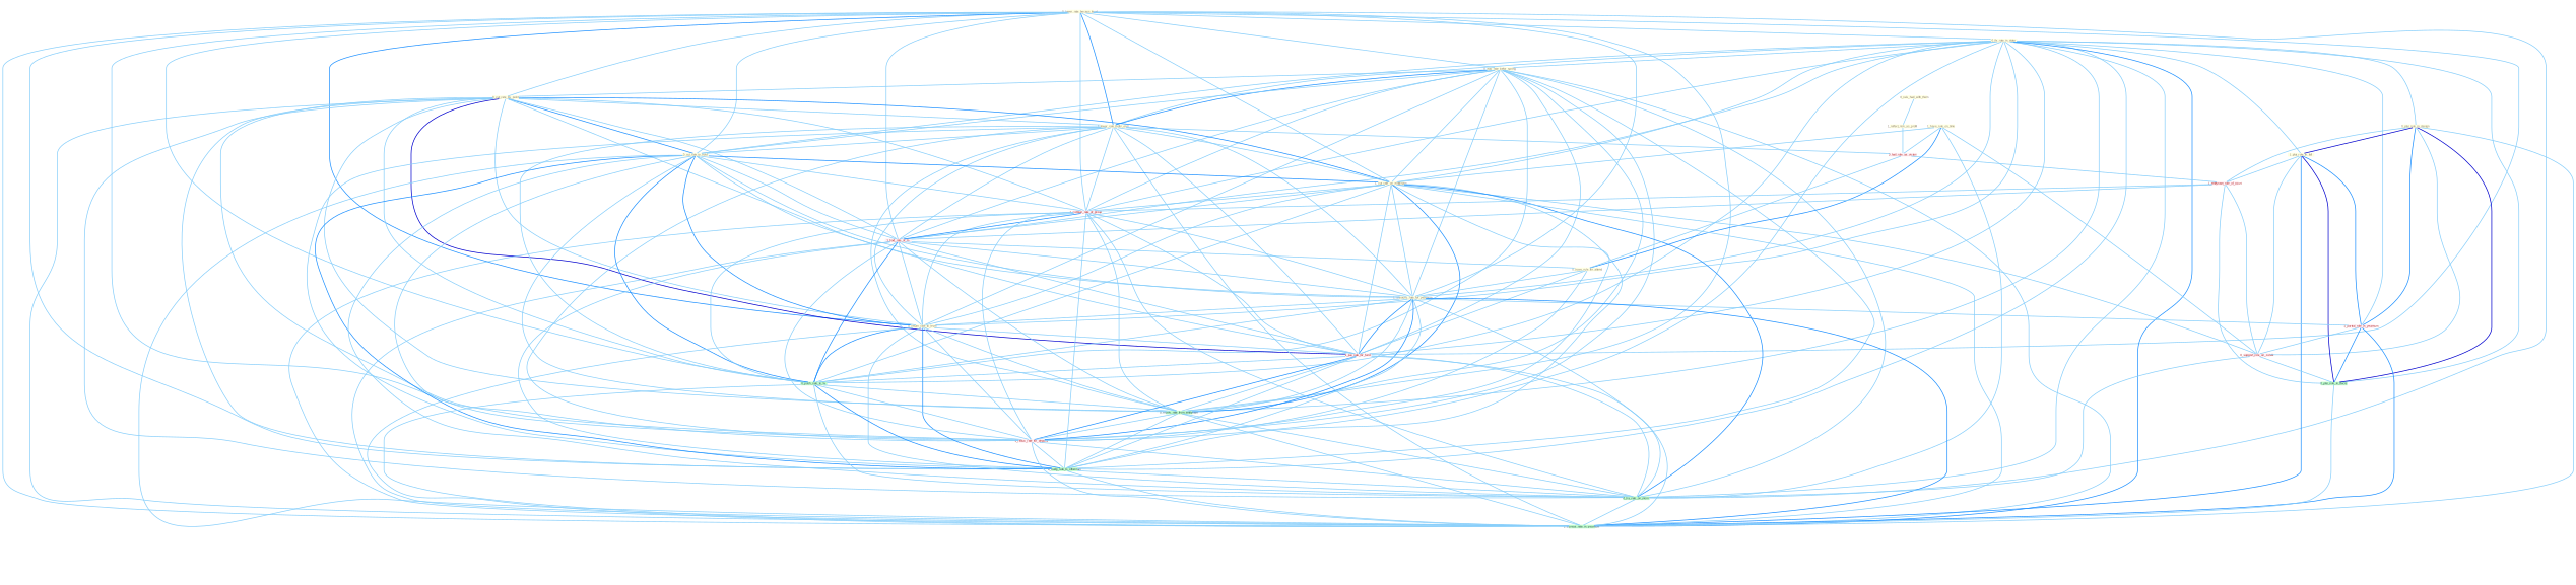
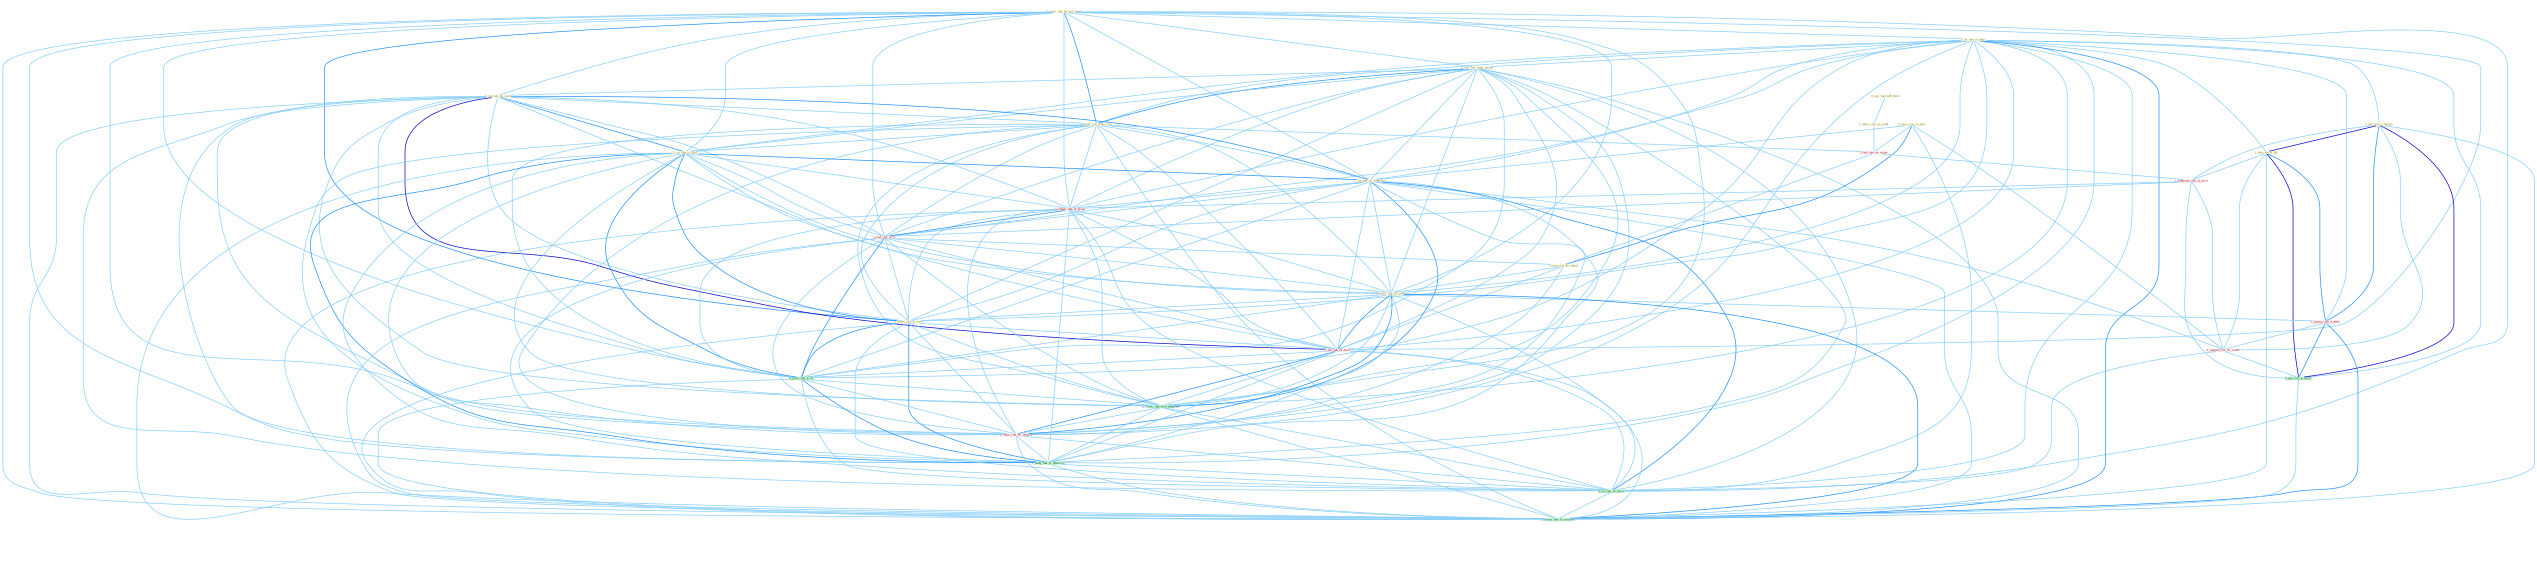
  graph {
    fontname="Liberation Sans"
    node [color="#ffffe0" fixedsize=true fontcolor="#8b7d6b" fontname="Liberation Sans" fontsize=4 shape=polygon style=filled]
    edge [color="#87cefa" fontname="Liberation Sans" w=1]
    n1 [height=.06 label="0_rais_had_with_them" width=.5]
    "0_lower_rate_becaus_level " [height=.06 width=.5]
    "0_fix_rate_in_state " [height=.06 width=.5]
    "0_eas_rate_befor_spring " [height=.06 width=.5]
    "0_cut_rate_by_point " [height=.06 width=.5]
    "0_plai_role_in_design " [height=.06 width=.5]
    "1_plai_role_in_fall " [height=.06 width=.5]
    "0_lower_rate_befor_end " [height=.06 width=.5]
    "0_cut_rate_to_hold " [height=.06 width=.5]
    "1_have_rule_on_time " [height=.06 width=.5]
    "1_cut_rate_on_entitynam " [height=.06 width=.5]
    "0_have_rule_for_attend " [height=.06 width=.5]
    "1_announc_rate_for_yearnum " [height=.06 width=.5]
    "1_reflect_risk_as_profil " [height=.06 width=.5]
    "0_return_rate_to_level " [height=.06 width=.5]
-   "1_portrai_role_in_yearnum " [color="#fff0f5" fontcolor="#b22222" height=.06 width=.5]
+   "1_portrai_role_in_yearnum " [color="#fff0f5" fontcolor="#b22222" height=.06 width=.5 label="1_portrai_role_in_them"]
    "1_pai_rate_for_fund " [color="#fff0f5" fontcolor="#b22222" height=.06 width=.5]
    "1_entitynam_role_of_court " [color="#fff0f5" fontcolor="#b22222" height=.06 width=.5]
    "1_compar_rate_of_group " [color="#fff0f5" fontcolor="#b22222" height=.06 width=.5]
    "0_support_role_on_condit " [color="#fff0f5" fontcolor="#b22222" height=.06 width=.5]
    "1_had_rate_of_% " [color="#fff0f5" fontcolor="#b22222" height=.06 width=.5]
    "0_hail_rule_as_victori " [color="#fff0f5" fontcolor="#b22222" height=.06 width=.5]
    "1_reduc_rate_for_deposit " [color="#fff0f5" fontcolor="#b22222" height=.06 width=.5]
    "0_push_rate_to_% " [color="#BDFCC9" fontcolor="#2f4f4f" height=.06 width=.5]
    "0_receiv_rate_from_entitynam " [color="#BDFCC9" fontcolor="#2f4f4f" height=.06 width=.5]
-   "0_nudg_rate_to_othernum " [color="#BDFCC9" fontcolor="#2f4f4f" height=.06 width=.5 label="9_nudg_rate_to_othernum"]
+   "0_nudg_rate_to_othernum " [color="#BDFCC9" fontcolor="#2f4f4f" height=.06 width=.5]
    "0_ha_rate_on_morn " [color="#BDFCC9" fontcolor="#2f4f4f" height=.06 width=.5]
    "0_increas_rate_in_yearnum " [color="#BDFCC9" fontcolor="#2f4f4f" height=.06 width=.5]
    "0_plai_role_in_decis " [color="#BDFCC9" fontcolor="#2f4f4f" height=.06 width=.5]
    subgraph sub_1 {
      n1
      "0_lower_rate_becaus_level "
      "0_fix_rate_in_state "
      "0_eas_rate_befor_spring "
      "0_cut_rate_by_point "
      "0_plai_role_in_design "
      "1_plai_role_in_fall "
      "0_lower_rate_befor_end "
      "0_cut_rate_to_hold "
      "1_have_rule_on_time "
      "1_cut_rate_on_entitynam "
      "0_have_rule_for_attend "
      "1_announc_rate_for_yearnum "
      "1_reflect_risk_as_profil "
      "0_return_rate_to_level "
    }
    subgraph sub_2 {
      "1_portrai_role_in_yearnum "
      "1_pai_rate_for_fund "
      "1_entitynam_role_of_court "
      "1_compar_rate_of_group "
      "0_support_role_on_condit "
      "1_had_rate_of_% "
      "0_hail_rule_as_victori "
      "1_reduc_rate_for_deposit "
    }
    n1 -- "1_reflect_risk_as_profil "
    "0_lower_rate_becaus_level " -- "0_fix_rate_in_state "
    "0_lower_rate_becaus_level " -- "0_eas_rate_befor_spring "
    "0_lower_rate_becaus_level " -- "0_cut_rate_by_point "
    "0_lower_rate_becaus_level " -- "0_lower_rate_befor_end " [color="#1e90ff" w=2]
    "0_lower_rate_becaus_level " -- "0_cut_rate_to_hold "
    "0_lower_rate_becaus_level " -- "1_cut_rate_on_entitynam "
    "0_lower_rate_becaus_level " -- "1_announc_rate_for_yearnum "
    "0_lower_rate_becaus_level " -- "0_return_rate_to_level " [color="#1e90ff" w=2]
    "0_lower_rate_becaus_level " -- "1_pai_rate_for_fund "
    "0_lower_rate_becaus_level " -- "1_compar_rate_of_group "
    "0_lower_rate_becaus_level " -- "1_had_rate_of_% "
    "0_lower_rate_becaus_level " -- "1_reduc_rate_for_deposit "
    "0_lower_rate_becaus_level " -- "0_push_rate_to_% "
    "0_lower_rate_becaus_level " -- "0_receiv_rate_from_entitynam "
    "0_lower_rate_becaus_level " -- "0_nudg_rate_to_othernum "
    "0_lower_rate_becaus_level " -- "0_ha_rate_on_morn "
    "0_lower_rate_becaus_level " -- "0_increas_rate_in_yearnum "
    "0_fix_rate_in_state " -- "0_eas_rate_befor_spring "
    "0_fix_rate_in_state " -- "0_plai_role_in_design "
    "0_fix_rate_in_state " -- "1_plai_role_in_fall "
    "0_fix_rate_in_state " -- "0_lower_rate_befor_end "
    "0_fix_rate_in_state " -- "0_cut_rate_to_hold "
    "0_fix_rate_in_state " -- "1_cut_rate_on_entitynam "
    "0_fix_rate_in_state " -- "1_announc_rate_for_yearnum "
    "0_fix_rate_in_state " -- "0_return_rate_to_level "
    "0_fix_rate_in_state " -- "1_portrai_role_in_yearnum "
    "0_fix_rate_in_state " -- "1_pai_rate_for_fund "
    "0_fix_rate_in_state " -- "1_compar_rate_of_group "
    "0_fix_rate_in_state " -- "1_had_rate_of_% "
    "0_fix_rate_in_state " -- "1_reduc_rate_for_deposit "
    "0_fix_rate_in_state " -- "0_push_rate_to_% "
    "0_fix_rate_in_state " -- "0_receiv_rate_from_entitynam "
    "0_fix_rate_in_state " -- "0_nudg_rate_to_othernum "
    "0_fix_rate_in_state " -- "0_ha_rate_on_morn "
    "0_fix_rate_in_state " -- "0_increas_rate_in_yearnum " [color="#1e90ff" w=2]
    "0_fix_rate_in_state " -- "0_plai_role_in_decis "
    "0_eas_rate_befor_spring " -- "0_cut_rate_by_point "
    "0_eas_rate_befor_spring " -- "0_lower_rate_befor_end " [color="#1e90ff" w=2]
    "0_eas_rate_befor_spring " -- "0_cut_rate_to_hold "
    "0_eas_rate_befor_spring " -- "1_cut_rate_on_entitynam "
    "0_eas_rate_befor_spring " -- "1_announc_rate_for_yearnum "
    "0_eas_rate_befor_spring " -- "0_return_rate_to_level "
    "0_eas_rate_befor_spring " -- "1_pai_rate_for_fund "
    "0_eas_rate_befor_spring " -- "1_compar_rate_of_group "
    "0_eas_rate_befor_spring " -- "1_had_rate_of_% "
    "0_eas_rate_befor_spring " -- "1_reduc_rate_for_deposit "
    "0_eas_rate_befor_spring " -- "0_push_rate_to_% "
    "0_eas_rate_befor_spring " -- "0_receiv_rate_from_entitynam "
    "0_eas_rate_befor_spring " -- "0_nudg_rate_to_othernum "
    "0_eas_rate_befor_spring " -- "0_ha_rate_on_morn "
    "0_eas_rate_befor_spring " -- "0_increas_rate_in_yearnum "
    "0_cut_rate_by_point " -- "0_lower_rate_befor_end "
    "0_cut_rate_by_point " -- "0_cut_rate_to_hold " [color="#1e90ff" w=2]
    "0_cut_rate_by_point " -- "1_cut_rate_on_entitynam " [color="#1e90ff" w=2]
    "0_cut_rate_by_point " -- "1_announc_rate_for_yearnum "
    "0_cut_rate_by_point " -- "0_return_rate_to_level "
    "0_cut_rate_by_point " -- "1_pai_rate_for_fund " [color="#0000cd"]
    "0_cut_rate_by_point " -- "1_compar_rate_of_group "
    "0_cut_rate_by_point " -- "1_had_rate_of_% "
    "0_cut_rate_by_point " -- "1_reduc_rate_for_deposit "
    "0_cut_rate_by_point " -- "0_push_rate_to_% "
    "0_cut_rate_by_point " -- "0_receiv_rate_from_entitynam "
    "0_cut_rate_by_point " -- "0_nudg_rate_to_othernum "
    "0_cut_rate_by_point " -- "0_ha_rate_on_morn "
    "0_cut_rate_by_point " -- "0_increas_rate_in_yearnum "
    "0_plai_role_in_design " -- "1_plai_role_in_fall " [color="#0000cd" w=3]
    "0_plai_role_in_design " -- "1_portrai_role_in_yearnum " [color="#1e90ff" w=2]
    "0_plai_role_in_design " -- "1_entitynam_role_of_court "
    "0_plai_role_in_design " -- "0_support_role_on_condit "
    "0_plai_role_in_design " -- "0_increas_rate_in_yearnum "
    "0_plai_role_in_design " -- "0_plai_role_in_decis " [color="#0000cd" w=3]
    "1_plai_role_in_fall " -- "1_portrai_role_in_yearnum " [color="#1e90ff" w=2]
    "1_plai_role_in_fall " -- "1_entitynam_role_of_court "
    "1_plai_role_in_fall " -- "0_support_role_on_condit "
-   "1_plai_role_in_fall " -- "0_increas_rate_in_yearnum " [color="#1e90ff"]
+   "1_plai_role_in_fall " -- "0_increas_rate_in_yearnum "
    "1_plai_role_in_fall " -- "0_plai_role_in_decis " [color="#0000cd" w=3]
    "0_lower_rate_befor_end " -- "0_cut_rate_to_hold "
    "0_lower_rate_befor_end " -- "1_cut_rate_on_entitynam "
    "0_lower_rate_befor_end " -- "1_announc_rate_for_yearnum "
    "0_lower_rate_befor_end " -- "0_return_rate_to_level "
    "0_lower_rate_befor_end " -- "1_pai_rate_for_fund "
    "0_lower_rate_befor_end " -- "1_compar_rate_of_group "
    "0_lower_rate_befor_end " -- "1_had_rate_of_% "
    "0_lower_rate_befor_end " -- "0_hail_rule_as_victori "
    "0_lower_rate_befor_end " -- "1_reduc_rate_for_deposit "
    "0_lower_rate_befor_end " -- "0_push_rate_to_% "
    "0_lower_rate_befor_end " -- "0_receiv_rate_from_entitynam "
    "0_lower_rate_befor_end " -- "0_nudg_rate_to_othernum "
    "0_lower_rate_befor_end " -- "0_increas_rate_in_yearnum "
    "0_cut_rate_to_hold " -- "1_cut_rate_on_entitynam " [color="#1e90ff" w=2]
    "0_cut_rate_to_hold " -- "1_announc_rate_for_yearnum "
    "0_cut_rate_to_hold " -- "0_return_rate_to_level " [color="#1e90ff" w=2]
    "0_cut_rate_to_hold " -- "1_pai_rate_for_fund "
    "0_cut_rate_to_hold " -- "1_compar_rate_of_group "
    "0_cut_rate_to_hold " -- "1_had_rate_of_% "
    "0_cut_rate_to_hold " -- "1_reduc_rate_for_deposit "
    "0_cut_rate_to_hold " -- "0_push_rate_to_% " [color="#1e90ff" w=2]
    "0_cut_rate_to_hold " -- "0_receiv_rate_from_entitynam "
    "0_cut_rate_to_hold " -- "0_nudg_rate_to_othernum " [color="#1e90ff" w=2]
    "0_cut_rate_to_hold " -- "0_ha_rate_on_morn "
    "0_cut_rate_to_hold " -- "0_increas_rate_in_yearnum "
    "1_have_rule_on_time " -- "1_cut_rate_on_entitynam "
    "1_have_rule_on_time " -- "0_have_rule_for_attend " [color="#1e90ff" w=2]
    "1_have_rule_on_time " -- "0_support_role_on_condit "
    "1_have_rule_on_time " -- "0_hail_rule_as_victori "
    "1_have_rule_on_time " -- "0_ha_rate_on_morn "
    "1_cut_rate_on_entitynam " -- "1_announc_rate_for_yearnum "
    "1_cut_rate_on_entitynam " -- "0_return_rate_to_level "
    "1_cut_rate_on_entitynam " -- "1_pai_rate_for_fund "
    "1_cut_rate_on_entitynam " -- "1_compar_rate_of_group "
    "1_cut_rate_on_entitynam " -- "0_support_role_on_condit "
    "1_cut_rate_on_entitynam " -- "1_had_rate_of_% "
    "1_cut_rate_on_entitynam " -- "1_reduc_rate_for_deposit "
    "1_cut_rate_on_entitynam " -- "0_push_rate_to_% "
    "1_cut_rate_on_entitynam " -- "0_receiv_rate_from_entitynam " [color="#1e90ff" w=2]
    "1_cut_rate_on_entitynam " -- "0_nudg_rate_to_othernum "
    "1_cut_rate_on_entitynam " -- "0_ha_rate_on_morn " [color="#1e90ff" w=2]
    "1_cut_rate_on_entitynam " -- "0_increas_rate_in_yearnum "
    "0_have_rule_for_attend " -- "1_announc_rate_for_yearnum "
    "0_have_rule_for_attend " -- "1_pai_rate_for_fund "
    "0_have_rule_for_attend " -- "0_hail_rule_as_victori "
    "0_have_rule_for_attend " -- "1_reduc_rate_for_deposit "
    "1_announc_rate_for_yearnum " -- "0_return_rate_to_level "
    "1_announc_rate_for_yearnum " -- "1_portrai_role_in_yearnum "
    "1_announc_rate_for_yearnum " -- "1_pai_rate_for_fund " [color="#1e90ff" w=2]
    "1_announc_rate_for_yearnum " -- "1_compar_rate_of_group "
    "1_announc_rate_for_yearnum " -- "1_had_rate_of_% "
    "1_announc_rate_for_yearnum " -- "1_reduc_rate_for_deposit " [color="#1e90ff" w=2]
    "1_announc_rate_for_yearnum " -- "0_push_rate_to_% "
    "1_announc_rate_for_yearnum " -- "0_receiv_rate_from_entitynam "
    "1_announc_rate_for_yearnum " -- "0_nudg_rate_to_othernum "
    "1_announc_rate_for_yearnum " -- "0_ha_rate_on_morn "
    "1_announc_rate_for_yearnum " -- "0_increas_rate_in_yearnum " [color="#1e90ff" w=2]
    "1_reflect_risk_as_profil " -- "0_hail_rule_as_victori "
    "0_return_rate_to_level " -- "1_pai_rate_for_fund "
    "0_return_rate_to_level " -- "1_compar_rate_of_group "
    "0_return_rate_to_level " -- "1_had_rate_of_% "
    "0_return_rate_to_level " -- "1_reduc_rate_for_deposit "
    "0_return_rate_to_level " -- "0_push_rate_to_% " [color="#1e90ff" w=2]
    "0_return_rate_to_level " -- "0_receiv_rate_from_entitynam "
    "0_return_rate_to_level " -- "0_nudg_rate_to_othernum " [color="#1e90ff" w=2]
    "0_return_rate_to_level " -- "0_ha_rate_on_morn "
    "0_return_rate_to_level " -- "0_increas_rate_in_yearnum "
    "1_portrai_role_in_yearnum " -- "0_support_role_on_condit "
    "1_portrai_role_in_yearnum " -- "0_increas_rate_in_yearnum " [color="#1e90ff" w=2]
    "1_portrai_role_in_yearnum " -- "0_plai_role_in_decis " [color="#1e90ff" w=2]
    "1_pai_rate_for_fund " -- "1_compar_rate_of_group "
    "1_pai_rate_for_fund " -- "1_had_rate_of_% "
    "1_pai_rate_for_fund " -- "1_reduc_rate_for_deposit " [color="#1e90ff" w=2]
    "1_pai_rate_for_fund " -- "0_push_rate_to_% "
    "1_pai_rate_for_fund " -- "0_receiv_rate_from_entitynam "
    "1_pai_rate_for_fund " -- "0_nudg_rate_to_othernum "
    "1_pai_rate_for_fund " -- "0_ha_rate_on_morn "
    "1_pai_rate_for_fund " -- "0_increas_rate_in_yearnum "
    "1_entitynam_role_of_court " -- "1_compar_rate_of_group "
    "1_entitynam_role_of_court " -- "0_support_role_on_condit "
    "1_entitynam_role_of_court " -- "1_had_rate_of_% "
    "1_entitynam_role_of_court " -- "0_plai_role_in_decis "
    "1_compar_rate_of_group " -- "1_had_rate_of_% " [color="#1e90ff" w=2]
    "1_compar_rate_of_group " -- "1_reduc_rate_for_deposit "
    "1_compar_rate_of_group " -- "0_nudg_rate_to_othernum "
    "1_compar_rate_of_group " -- "0_ha_rate_on_morn "
    "1_compar_rate_of_group " -- "0_increas_rate_in_yearnum "
    "0_support_role_on_condit " -- "0_ha_rate_on_morn "
    "0_support_role_on_condit " -- "0_plai_role_in_decis "
    "1_had_rate_of_% " -- "0_have_rule_for_attend "
    "1_had_rate_of_% " -- "1_reduc_rate_for_deposit "
    "1_had_rate_of_% " -- "0_nudg_rate_to_othernum "
    "1_had_rate_of_% " -- "0_increas_rate_in_yearnum "
    "0_hail_rule_as_victori " -- "1_entitynam_role_of_court "
    "1_reduc_rate_for_deposit " -- "0_nudg_rate_to_othernum "
    "1_reduc_rate_for_deposit " -- "0_ha_rate_on_morn "
    "1_reduc_rate_for_deposit " -- "0_increas_rate_in_yearnum "
    "0_push_rate_to_% " -- "1_compar_rate_of_group "
    "0_push_rate_to_% " -- "1_had_rate_of_% " [color="#1e90ff" w=2]
    "0_push_rate_to_% " -- "1_reduc_rate_for_deposit "
    "0_push_rate_to_% " -- "0_receiv_rate_from_entitynam "
    "0_push_rate_to_% " -- "0_nudg_rate_to_othernum " [color="#1e90ff" w=2]
    "0_push_rate_to_% " -- "0_ha_rate_on_morn "
    "0_push_rate_to_% " -- "0_increas_rate_in_yearnum "
    "0_receiv_rate_from_entitynam " -- "1_compar_rate_of_group "
    "0_receiv_rate_from_entitynam " -- "1_had_rate_of_% "
    "0_receiv_rate_from_entitynam " -- "1_reduc_rate_for_deposit "
    "0_receiv_rate_from_entitynam " -- "0_nudg_rate_to_othernum "
    "0_receiv_rate_from_entitynam " -- "0_ha_rate_on_morn "
    "0_receiv_rate_from_entitynam " -- "0_increas_rate_in_yearnum "
    "0_nudg_rate_to_othernum " -- "0_ha_rate_on_morn "
    "0_nudg_rate_to_othernum " -- "0_increas_rate_in_yearnum "
    "0_ha_rate_on_morn " -- "0_increas_rate_in_yearnum "
    "0_plai_role_in_decis " -- "0_increas_rate_in_yearnum "
  }
